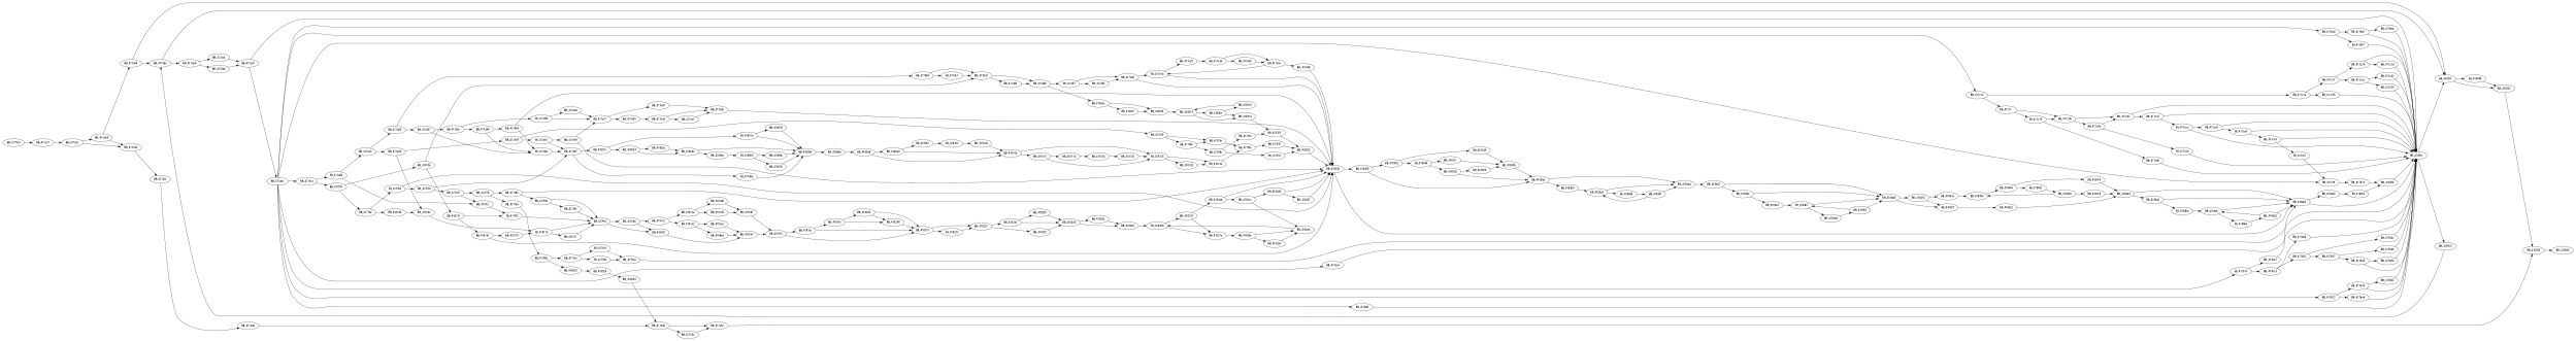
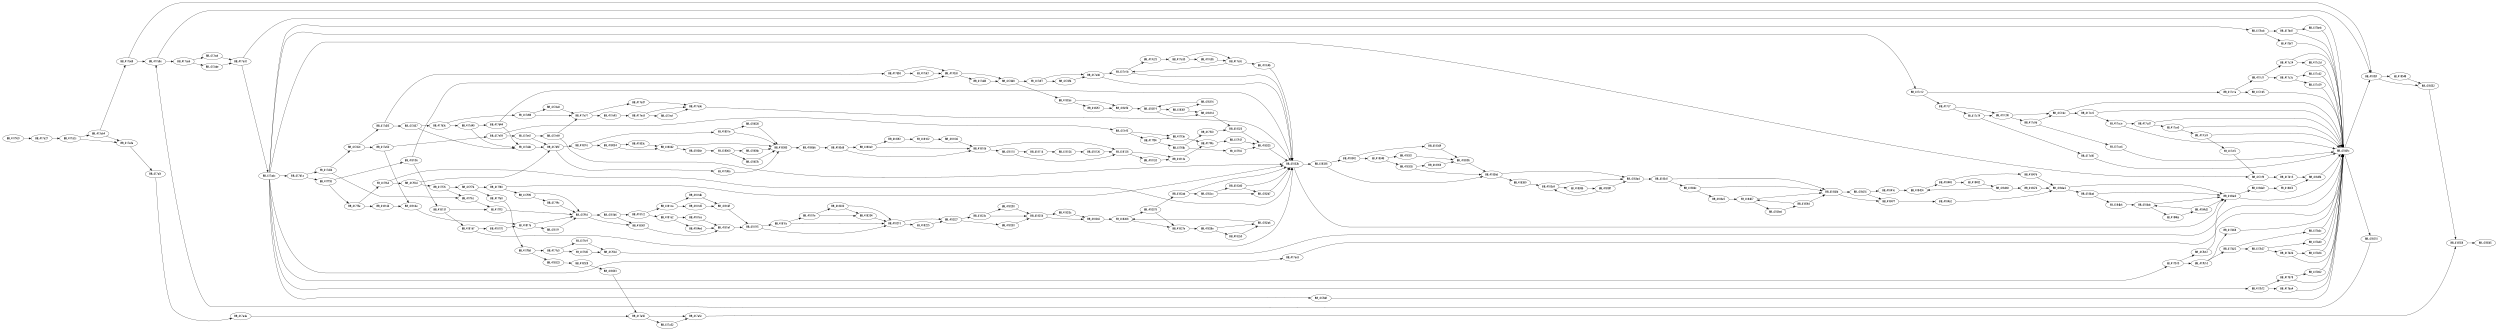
  digraph {
    fontname="Roboto Condensed"
    rankdir=LR
    node [fontname="Roboto Condensed"]
    edge [fontname="Roboto Condensed"]
    BB_4179c0
    BB_417a27
    BB_417a2c
    BB_417a3a
    BB_417a64
    BB_417a3f
    BB_417a68
    BB_417a4a
    BB_417a8e
    BB_41853f
    BB_417a50
    BB_417a52
    BB_417a5c
    BB_418558
    BB_418565
    BB_417aa6
    BB_418548
    BB_418552
    BB_417aaf
    BB_417abe
    BB_417ac0
    BB_417adc
    BB_4184fc
    BB_417ae3
    BB_417b15
    BB_417b72
    BB_417bbf
    BB_417bcb
    BB_417c12
    BB_417cf9
    BB_417d1a
    BB_418510
    BB_417b1d
    BB_417b67
    BB_417b78
    BB_417ba4
    BB_417bd1
    BB_417bf7
    BB_417c1a
    BB_417c71
    BB_417d15
    BB_417d26
    BB_417f55
    BB_417b22
    BB_417b58
    BB_417b92
    BB_417beb
    BB_417c1f
    BB_417c65
    BB_417c79
    BB_417c98
    BB_4184fb
    BB_417d2c
    BB_417fec
    BB_417f5e
    BB_418156
    BB_417b27
    BB_417b4c
    BB_417b2b
    BB_417b40
    BB_417b34
    BB_417c24
    BB_417c3c
    BB_417c80
    BB_417c9d
    BB_417cbc
    BB_417c2d
    BB_417c42
    BB_417c59
    BB_417ca4
    BB_417cc5
    BB_417cce
    BB_417cd7
    BB_417ce0
    BB_417ce9
    BB_417cf2
    BB_417d35
    BB_417e50
    BB_417ff3
    BB_417f64
    BB_418144
    BB_417dc8
    BB_41815f
    BB_417d37
    BB_417db5
    BB_417e59
    BB_41814e
    BB_417ffd
    BB_417d3c
    BB_417d4c
    BB_417dc1
    BB_417e61
    BB_417ef5
    BB_41817a
    BB_417d40
    BB_417d99
    BB_417d5f
    BB_417dd3
    BB_417dd8
    BB_417d44
    BB_417da9
    BB_417e71
    BB_417d8a
    BB_41801c
    BB_41832b
    BB_417e95
    BB_417ed7
    BB_4184e0
    BB_418338
    BB_4184e9
    BB_418342
    BB_41836d
    BB_418085
    BB_41801e
    BB_418034
    BB_4180d6
    BB_418028
    BB_41803c
    BB_418042
    BB_4180d8
    BB_417ec8
    BB_417ede
    BB_417df7
    BB_4182ee
    BB_417dfb
    BB_417e06
    BB_4182f2
    BB_4182fd
    BB_417e1b
    BB_418319
    BB_417e25
    BB_417e35
    BB_417e3b
    BB_417e3c
    BB_417e4b
    BB_417e69
    BB_417f04
    BB_417f3e
    BB_418191
    BB_417f0b
    BB_417f4a
    BB_417ecf
    BB_417f20
    BB_417f32
    BB_417f4f
    BB_418323
    BB_418325
    BB_417f6d
    BB_418167
    BB_417f76
    BB_417f7b
    BB_417f80
    BB_417fa8
    BB_417f89
    BB_417fb8
    BB_417f9c
    BB_417fc0
    BB_418523
    BB_41800f
    BB_4181b6
    BB_4181ef
    BB_4181c2
    BB_417fc9
    BB_417fd5
    BB_418528
    BB_417fdd
    BB_418533
    BB_4184f4
    BB_4181f5
    BB_4181ca
    BB_4181e2
    BB_4181fa
    BB_418215
    BB_41804e
    BB_418060
    BB_41806b
    BB_41807b
    BB_4180e9
    BB_418106
    BB_4180f2
    BB_418110
    BB_418128
    BB_418102
    BB_418114
    BB_41812d
    BB_41813e
    BB_418104
    BB_418124
    BB_418126
    BB_418170
    BB_4181d5
    BB_4181db
    BB_4181ea
    n194 [label=BB_4184ed]
    BB_4181df
    BB_4181fe
    BB_418225
    BB_418227
    BB_418200
    BB_418204
    BB_418230
    BB_41823c
    BB_418256
    BB_418250
    BB_41825c
    BB_418262
    BB_418268
    BB_418278
    BB_41827e
    BB_4182ab
    BB_41828e
    BB_4182cc
    BB_4182a0
    BB_4182a6
    BB_4182d0
    BB_4182d7
    BB_41830f
    BB_41831d
    BB_418316
    BB_418349
    BB_41834d
    BB_418389
    BB_4183ad
    BB_41835b
    BB_418351
    BB_418355
    BB_4183a9
    BB_4183d1
    BB_418359
    BB_41838b
    BB_4183dc
    BB_41840b
    BB_41839f
    BB_4183e5
    BB_418414
    BB_41847f
    BB_418407
    BB_41841e
    BB_4184a2
    BB_4183ed
    BB_4183fd
    BB_418424
    BB_4184a4
    BB_418445
    BB_418452
    BB_418476
    BB_418469
    BB_418474
    BB_4184ad
    BB_4184b6
    BB_4184dc
    BB_4184be
    BB_4184d2
    BB_4179c0 -> BB_417a27
    BB_417a27 -> BB_417a2c
    BB_417a2c -> BB_417a3a
    BB_417a2c -> BB_417a64
    BB_417a3a -> BB_417a3f
    BB_417a64 -> BB_417a3a
    BB_417a64 -> BB_417a68
    BB_417a3f -> BB_417a4a
    BB_417a68 -> BB_417a8e
    BB_417a68 -> BB_41853f
    BB_417a4a -> BB_417a50
    BB_417a8e -> BB_41853f
    BB_417a8e -> BB_417aa6
    BB_41853f -> BB_418548
    BB_41853f -> BB_418552
    BB_417a50 -> BB_417a52
    BB_417a50 -> BB_417a5c
    BB_417a52 -> BB_417a5c
    BB_417a5c -> BB_418558
    BB_418558 -> BB_418565
    BB_417aa6 -> BB_417aaf
    BB_417aa6 -> BB_417abe
    BB_418548 -> BB_418552
    BB_418552 -> BB_418558
    BB_417aaf -> BB_417ac0
    BB_417abe -> BB_417ac0
    BB_417ac0 -> BB_417adc
    BB_417ac0 -> BB_4184fc
    BB_417adc -> BB_417ae3
    BB_417adc -> BB_417b15
    BB_417adc -> BB_417b72
    BB_417adc -> BB_417bbf
    BB_417adc -> BB_417bcb
    BB_417adc -> BB_417c12
    BB_417adc -> BB_417cf9
    BB_417adc -> BB_417d1a
    BB_4184fc -> BB_41853f
    BB_4184fc -> BB_418510
    BB_417ae3 -> BB_4184fc
    BB_417b15 -> BB_417b1d
    BB_417b15 -> BB_417b67
    BB_417b72 -> BB_417b78
    BB_417b72 -> BB_417ba4
    BB_417bbf -> BB_4184fc
    BB_417bcb -> BB_417bd1
    BB_417bcb -> BB_417bf7
    BB_417c12 -> BB_417c1a
    BB_417c12 -> BB_417c71
    BB_417cf9 -> BB_417d15
    BB_417d1a -> BB_417d26
    BB_417d1a -> BB_417f55
    BB_418510 -> BB_417a8e
    BB_417b1d -> BB_417b22
    BB_417b1d -> BB_417b58
    BB_417b67 -> BB_4184fc
    BB_417b78 -> BB_4184fc
    BB_417b78 -> BB_417b92
    BB_417ba4 -> BB_4184fc
    BB_417bd1 -> BB_4184fc
    BB_417bd1 -> BB_417beb
    BB_417bf7 -> BB_4184fc
    BB_417c1a -> BB_417c1f
    BB_417c1a -> BB_417c65
    BB_417c71 -> BB_417c79
    BB_417c71 -> BB_417c98
    BB_417d15 -> BB_4184fb
    BB_417d26 -> BB_417d2c
    BB_417d26 -> BB_417fec
    BB_417f55 -> BB_417f5e
    BB_417f55 -> BB_418156
    BB_417b22 -> BB_417b27
    BB_417b22 -> BB_417b4c
    BB_417b58 -> BB_4184fc
    BB_417b92 -> BB_4184fc
    BB_417beb -> BB_4184fc
    BB_417c1f -> BB_417c24
    BB_417c1f -> BB_417c3c
    BB_417c65 -> BB_4184fc
    BB_417c79 -> BB_417c98
    BB_417c79 -> BB_417c80
    BB_417c98 -> BB_417c9d
    BB_417c98 -> BB_417cbc
    BB_4184fb -> BB_4184fc
    BB_417d2c -> BB_417d35
    BB_417d2c -> BB_417e50
    BB_417fec -> BB_417ff3
    BB_417f5e -> BB_417f64
    BB_417f5e -> BB_418144
    BB_418156 -> BB_417dc8
    BB_418156 -> BB_41815f
    BB_417b27 -> BB_417b2b
    BB_417b27 -> BB_417b40
    BB_417b4c -> BB_4184fc
    BB_417b2b -> BB_4184fc
    BB_417b2b -> BB_417b34
    BB_417b40 -> BB_4184fc
    BB_417b34 -> BB_4184fc
    BB_417c24 -> BB_4184fc
    BB_417c24 -> BB_417c2d
    BB_417c3c -> BB_417c42
    BB_417c3c -> BB_417c59
    BB_417c80 -> BB_4184fc
    BB_417c9d -> BB_417cbc
    BB_417c9d -> BB_417ca4
    BB_417cbc -> BB_4184fc
    BB_417cbc -> BB_417cc5
    BB_417c2d -> BB_4184fc
    BB_417c42 -> BB_4184fc
    BB_417c59 -> BB_4184fc
    BB_417ca4 -> BB_4184fc
    BB_417cc5 -> BB_4184fc
    BB_417cc5 -> BB_417cce
    BB_417cce -> BB_4184fc
    BB_417cce -> BB_417cd7
    BB_417cd7 -> BB_4184fc
    BB_417cd7 -> BB_417ce0
    BB_417ce0 -> BB_4184fc
    BB_417ce0 -> BB_417ce9
    BB_417ce9 -> BB_4184fc
    BB_417ce9 -> BB_417cf2
    BB_417cf2 -> BB_417cf9
    BB_417d35 -> BB_417d37
    BB_417d35 -> BB_417db5
    BB_417e50 -> BB_417e59
    BB_417e50 -> BB_41814e
    BB_417ff3 -> BB_417ffd
    BB_417f64 -> BB_41832b
    BB_417f64 -> BB_417f6d
    BB_418144 -> BB_41814e
    BB_417dc8 -> BB_417dd3
    BB_417dc8 -> BB_417dd8
    BB_41815f -> BB_417ff3
    BB_41815f -> BB_418167
    BB_417d37 -> BB_417d3c
    BB_417d37 -> BB_417d4c
    BB_417db5 -> BB_417dc8
    BB_417db5 -> BB_417dc1
    BB_417e59 -> BB_417e61
    BB_417e59 -> BB_417ef5
    BB_41814e -> BB_41817a
    BB_417ffd -> BB_41800f
    BB_417ffd -> BB_4181b6
    BB_417d3c -> BB_417d40
    BB_417d3c -> BB_417d99
    BB_417d4c -> BB_417d5f
    BB_417dc1 -> BB_417dc8
    BB_417e61 -> BB_417d5f
    BB_417e61 -> BB_417e69
    BB_417ef5 -> BB_417f04
    BB_417ef5 -> BB_417f3e
    BB_41817a -> BB_417ffd
    BB_41817a -> BB_418191
    BB_417d40 -> BB_417d4c
    BB_417d40 -> BB_417d44
    BB_417d99 -> BB_417da9
    BB_417d99 -> BB_417e71
    BB_417d5f -> BB_417d8a
    BB_417d5f -> BB_41801c
    BB_417dd3 -> BB_417dd8
    BB_417dd8 -> BB_417df7
    BB_417dd8 -> BB_4182ee
    BB_417d44 -> BB_417d4c
    BB_417d44 -> BB_41832b
    BB_417da9 -> BB_417e71
    BB_417e71 -> BB_417e95
    BB_417e71 -> BB_417ed7
    BB_417d8a -> BB_418085
    BB_41801c -> BB_41801e
    BB_41801c -> BB_418034
    BB_41832b -> BB_4184e0
    BB_41832b -> BB_418338
    BB_417e95 -> BB_417ec8
    BB_417ed7 -> BB_417ede
    BB_4184e0 -> BB_4184fc
    BB_4184e0 -> BB_4184e9
    BB_418338 -> BB_418342
    BB_418338 -> BB_41836d
    BB_4184e9 -> BB_4184f4
    BB_418342 -> BB_418349
    BB_418342 -> BB_41834d
    BB_41836d -> BB_418389
    BB_41836d -> BB_4183ad
    BB_418085 -> BB_4180d6
    BB_41801e -> BB_418085
    BB_41801e -> BB_418028
    BB_418034 -> BB_41803c
    BB_418034 -> BB_418042
    BB_4180d6 -> BB_4180d8
    BB_418028 -> BB_418085
    BB_41803c -> BB_418042
    BB_418042 -> BB_418085
    BB_418042 -> BB_41804e
    BB_4180d8 -> BB_4180e9
    BB_4180d8 -> BB_418106
    BB_417ec8 -> BB_417ede
    BB_417ec8 -> BB_417ecf
    BB_417ede -> BB_41832b
    BB_417df7 -> BB_417dfb
    BB_417df7 -> BB_417e06
    BB_4182ee -> BB_4182f2
    BB_4182ee -> BB_4182fd
    BB_417dfb -> BB_417e06
    BB_417e06 -> BB_41832b
    BB_417e06 -> BB_417e1b
    BB_4182f2 -> BB_4182fd
    BB_4182fd -> BB_418319
    BB_417e1b -> BB_41832b
    BB_417e1b -> BB_417e25
    BB_418319 -> BB_41830f
    BB_418319 -> BB_41831d
    BB_417e25 -> BB_417e35
    BB_417e35 -> BB_417e3b
    BB_417e35 -> BB_417e3c
    BB_417e3b -> BB_417e3c
    BB_417e3c -> BB_417e1b
    BB_417e3c -> BB_417e4b
    BB_417e4b -> BB_41832b
    BB_417e69 -> BB_417e71
    BB_417e69 -> BB_41832b
    BB_417f04 -> BB_417f3e
    BB_417f04 -> BB_417f0b
    BB_417f3e -> BB_417f4a
    BB_418191 -> BB_417ffd
    BB_417f0b -> BB_417f20
    BB_417f0b -> BB_417f32
    BB_417f4a -> BB_417f4f
    BB_417ecf -> BB_417ede
    BB_417f20 -> BB_418323
    BB_417f32 -> BB_418325
    BB_417f4f -> BB_418325
    BB_418323 -> BB_418325
    BB_418325 -> BB_41832b
    BB_417f6d -> BB_417d5f
    BB_417f6d -> BB_417f76
    BB_418167 -> BB_41832b
    BB_418167 -> BB_418170
    BB_417f76 -> BB_417fec
    BB_417f76 -> BB_417f7b
    BB_417f7b -> BB_417f80
    BB_417f7b -> BB_417fa8
    BB_417f80 -> BB_41832b
    BB_417f80 -> BB_417f89
    BB_417fa8 -> BB_417fb8
    BB_417f89 -> BB_417ffd
    BB_417f89 -> BB_417f9c
    BB_417fb8 -> BB_417fc0
    BB_417fb8 -> BB_418523
    BB_417f9c -> BB_417ffd
    BB_417fc0 -> BB_417fc9
    BB_417fc0 -> BB_417fd5
    BB_418523 -> BB_418528
    BB_41800f -> BB_4181ef
    BB_4181b6 -> BB_41800f
    BB_4181b6 -> BB_4181c2
    BB_4181ef -> BB_4181f5
    BB_4181c2 -> BB_4181ca
    BB_4181c2 -> BB_4181e2
    BB_417fc9 -> BB_417fdd
    BB_417fd5 -> BB_417fdd
    BB_418528 -> BB_418533
    BB_417fdd -> BB_4184e0
    BB_418533 -> BB_417a50
    BB_4184f4 -> BB_4184fb
    BB_4181f5 -> BB_4181fa
    BB_4181f5 -> BB_418215
    BB_4181ca -> BB_4181d5
    BB_4181ca -> BB_4181db
    BB_4181e2 -> BB_4181ea
    BB_4181e2 -> n194
    BB_4181fa -> BB_418215
    BB_4181fa -> BB_4181fe
    BB_418215 -> BB_418225
    BB_418215 -> BB_418227
    BB_41804e -> BB_418060
    BB_418060 -> BB_41806b
    BB_418060 -> BB_41807b
    BB_41806b -> BB_418085
    BB_41807b -> BB_418085
    BB_4180e9 -> BB_418106
    BB_4180e9 -> BB_4180f2
    BB_418106 -> BB_418110
    BB_418106 -> BB_418128
    BB_4180f2 -> BB_418102
    BB_418110 -> BB_418128
    BB_418110 -> BB_418114
    BB_418128 -> BB_41812d
    BB_418128 -> BB_41813e
    BB_418102 -> BB_418104
    BB_418114 -> BB_418124
    BB_41812d -> BB_41813e
    BB_41813e -> BB_417f4a
    BB_418104 -> BB_418106
    BB_418124 -> BB_418126
    BB_418126 -> BB_418128
    BB_418170 -> BB_41817a
    BB_4181d5 -> BB_4181df
    BB_4181db -> BB_4181df
    BB_4181ea -> BB_4181ef
    n194 -> BB_4181ef
    BB_4181df -> BB_4181f5
    BB_4181fe -> BB_418200
    BB_4181fe -> BB_418204
    BB_418225 -> BB_418227
    BB_418227 -> BB_418230
    BB_418227 -> BB_41823c
    BB_418200 -> BB_418215
    BB_418200 -> BB_418204
    BB_418204 -> BB_418215
    BB_418230 -> BB_418256
    BB_41823c -> BB_418256
    BB_41823c -> BB_418250
    BB_418256 -> BB_41825c
    BB_418256 -> BB_418262
    BB_418250 -> BB_418256
    BB_41825c -> BB_418262
    BB_418262 -> BB_418268
    BB_418268 -> BB_418278
    BB_418268 -> BB_41827e
    BB_418278 -> BB_41827e
    BB_418278 -> BB_4182ab
    BB_41827e -> BB_41828e
    BB_4182ab -> BB_41832b
    BB_4182ab -> BB_4182cc
    BB_41828e -> BB_4182a0
    BB_41828e -> BB_4182a6
    BB_4182cc -> BB_4182d0
-   BB_4182cc -> BB_4182a6
+   BB_4182cc -> BB_4182d7
    BB_4182a0 -> BB_4182a6
    BB_4182a6 -> BB_418268
    BB_4182d0 -> BB_41832b
    BB_4182d0 -> BB_4182d7
    BB_4182d7 -> BB_41832b
    BB_41830f -> BB_41831d
    BB_41830f -> BB_418316
    BB_41831d -> BB_418323
    BB_418316 -> BB_418319
    BB_418349 -> BB_41835b
    BB_41834d -> BB_418351
    BB_41834d -> BB_418355
    BB_418389 -> BB_4183a9
    BB_4183ad -> BB_4183d1
    BB_41835b -> BB_41836d
    BB_418351 -> BB_41835b
    BB_418355 -> BB_41836d
    BB_418355 -> BB_418359
    BB_4183a9 -> BB_4183ad
    BB_4183a9 -> BB_41838b
    BB_4183d1 -> BB_4183dc
    BB_4183d1 -> BB_41840b
    BB_418359 -> BB_41835b
    BB_41838b -> BB_41839f
    BB_4183dc -> BB_41840b
    BB_4183dc -> BB_4183e5
    BB_41840b -> BB_418414
    BB_41840b -> BB_41847f
    BB_41839f -> BB_4183ad
    BB_41839f -> BB_4183a9
    BB_4183e5 -> BB_418407
    BB_418414 -> BB_41847f
    BB_418414 -> BB_41841e
    BB_41847f -> BB_4184a2
    BB_418407 -> BB_41840b
    BB_418407 -> BB_4183ed
    BB_41841e -> BB_418424
    BB_4184a2 -> BB_4184a4
    BB_4183ed -> BB_4183fd
    BB_4183fd -> BB_41840b
    BB_4183fd -> BB_418407
    BB_418424 -> BB_418445
    BB_4184a4 -> BB_4184e0
    BB_4184a4 -> BB_4184ad
    BB_418445 -> BB_418452
    BB_418445 -> BB_418476
    BB_418452 -> BB_418469
    BB_418476 -> BB_4184a4
    BB_418469 -> BB_418424
    BB_418469 -> BB_418474
    BB_418474 -> BB_4184a4
    BB_4184ad -> BB_4184e0
    BB_4184ad -> BB_4184b6
    BB_4184b6 -> BB_4184dc
    BB_4184dc -> BB_4184e0
    BB_4184dc -> BB_4184be
    BB_4184be -> BB_4184d2
    BB_4184d2 -> BB_4184e0
    BB_4184d2 -> BB_4184dc
  }
